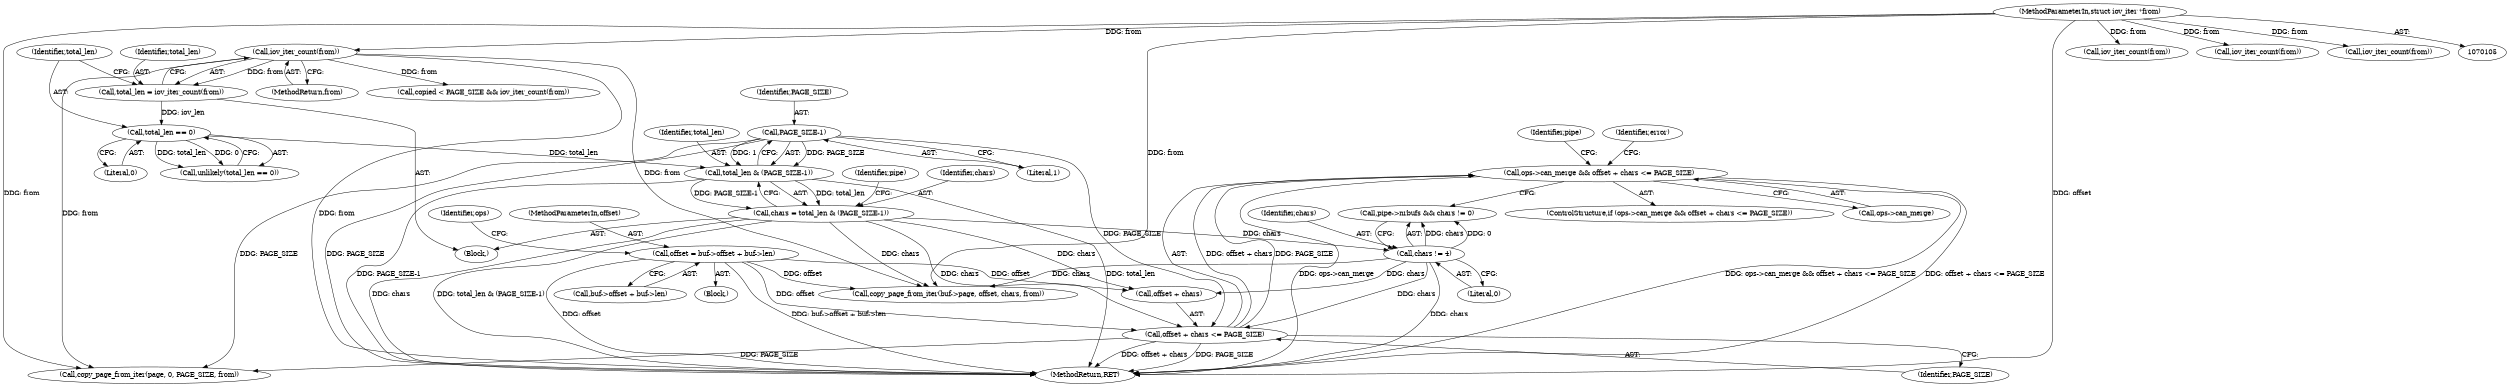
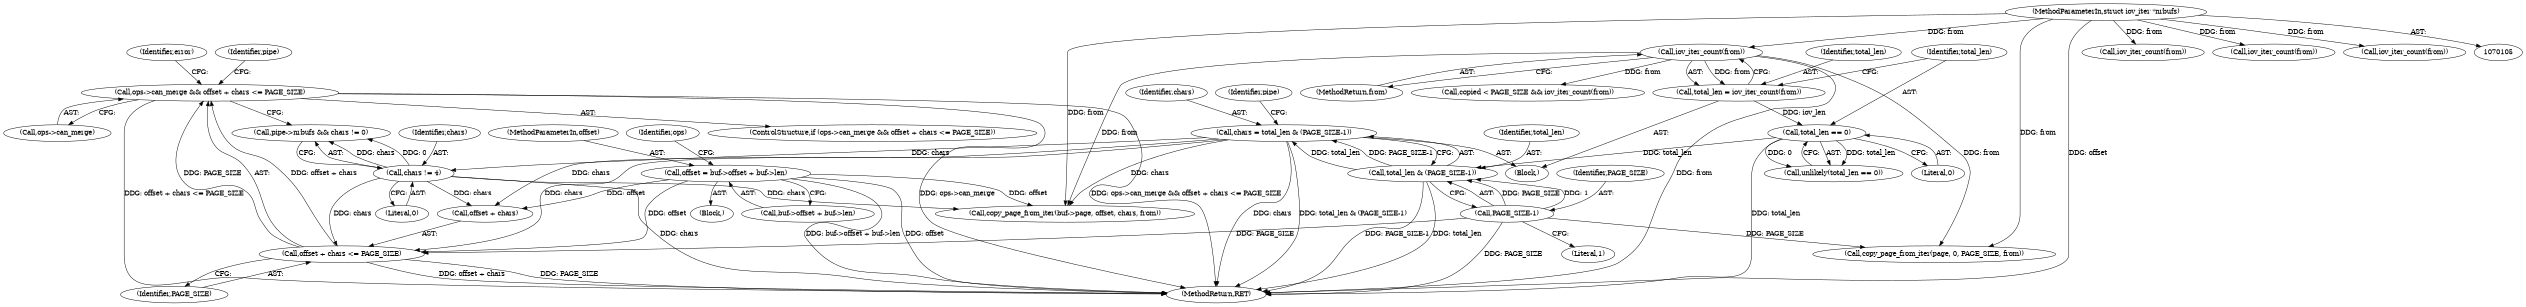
  digraph {
    n1 [label="(Call,ops->can_merge && offset + chars <= PAGE_SIZE)"]
    n2 [label="(ControlStructure,if (ops->can_merge && offset + chars <= PAGE_SIZE))"]
    n3 [label="(Call,ops->can_merge)"]
    n4 [label="(MethodReturn,RET)"]
    n5 [label="(Call,pipe->nrbufs && chars != 0)"]
    n6 [label="(Call,offset + chars <= PAGE_SIZE)"]
    n7 [label="(Identifier,PAGE_SIZE)"]
    n8 [label="(Call,copy_page_from_iter(page, 0, PAGE_SIZE, from))"]
    n9 [label="(Call,offset = buf->offset + buf->len)"]
    n10 [label="(Call,copy_page_from_iter(buf->page, offset, chars, from))"]
    n11 [label="(Block,)"]
    n12 [label="(Call,offset + chars)"]
    n13 [label="(Call,buf->offset + buf->len)"]
    n14 [label="(Call,chars != 4)"]
    n15 [label="(Literal,0)"]
    n16 [label="(Call,chars = total_len & (PAGE_SIZE-1))"]
    n17 [label="(Call,total_len & (PAGE_SIZE-1))"]
    n18 [label="(Block,)"]
    n19 [label="(Call,PAGE_SIZE-1)"]
    n20 [label="(Literal,1)"]
    n21 [label="(Call,total_len == 0)"]
    n22 [label="(Call,unlikely(total_len == 0))"]
    n23 [label="(Literal,0)"]
    n24 [label="(Call,total_len = iov_iter_count(from))"]
    n25 [label="(Call,iov_iter_count(from))"]
    n26 [label="(MethodReturn,from)"]
    n27 [label="(Call,copied < PAGE_SIZE && iov_iter_count(from))"]
-   n28 [label="(MethodParameterIn,struct iov_iter *from)"]
+   n28 [label="(MethodParameterIn,struct iov_iter *nrbufs)"]
    n29 [label="(Call,iov_iter_count(from))"]
    n30 [label="(Call,iov_iter_count(from))"]
    n31 [label="(Call,iov_iter_count(from))"]
    n32 [label=1070105]
    n33 [label="(Identifier,pipe)"]
    n34 [label="(Identifier,chars)"]
    n35 [label="(Identifier,pipe)"]
    n36 [label="(Identifier,chars)"]
    n37 [label="(Identifier,error)"]
    n38 [label="(MethodParameterIn,offset)"]
    n39 [label="(Identifier,total_len)"]
    n40 [label="(Identifier,ops)"]
    n41 [label="(Identifier,PAGE_SIZE)"]
    n42 [label="(Identifier,total_len)"]
    n43 [label="(Identifier,total_len)"]
    n1 -> n2 [label="AST: "]
    n1 -> n3 [label="CFG: "]
    n1 -> n4 [label="DDG: ops->can_merge"]
    n1 -> n4 [label="DDG: ops->can_merge && offset + chars <= PAGE_SIZE"]
    n1 -> n4 [label="DDG: offset + chars <= PAGE_SIZE"]
    n1 -> n5 [label="CFG: "]
    n3 -> n1 [label="AST: "]
    n5 -> n14 [label="CFG: "]
    n6 -> n1 [label="AST: "]
    n6 -> n1 [label="DDG: offset + chars"]
    n6 -> n1 [label="DDG: PAGE_SIZE"]
    n6 -> n4 [label="DDG: offset + chars"]
    n6 -> n4 [label="DDG: PAGE_SIZE"]
    n6 -> n7 [label="CFG: "]
-   n6 -> n8 [label="DDG: PAGE_SIZE"]
    n7 -> n6 [label="AST: "]
    n9 -> n4 [label="DDG: offset"]
    n9 -> n4 [label="DDG: buf->offset + buf->len"]
    n9 -> n6 [label="DDG: offset"]
    n9 -> n10 [label="DDG: offset"]
    n9 -> n11 [label="AST: "]
    n9 -> n12 [label="DDG: offset"]
    n9 -> n13 [label="CFG: "]
    n12 -> n6 [label="AST: "]
    n13 -> n9 [label="AST: "]
    n14 -> n4 [label="DDG: chars"]
    n14 -> n5 [label="AST: "]
    n14 -> n5 [label="DDG: chars"]
    n14 -> n5 [label="DDG: 0"]
    n14 -> n6 [label="DDG: chars"]
    n14 -> n10 [label="DDG: chars"]
    n14 -> n12 [label="DDG: chars"]
    n14 -> n15 [label="CFG: "]
    n15 -> n14 [label="AST: "]
    n16 -> n4 [label="DDG: chars"]
    n16 -> n4 [label="DDG: total_len & (PAGE_SIZE-1)"]
    n16 -> n6 [label="DDG: chars"]
    n16 -> n10 [label="DDG: chars"]
    n16 -> n12 [label="DDG: chars"]
    n16 -> n14 [label="DDG: chars"]
    n16 -> n17 [label="CFG: "]
    n16 -> n18 [label="AST: "]
    n17 -> n4 [label="DDG: PAGE_SIZE-1"]
    n17 -> n4 [label="DDG: total_len"]
    n17 -> n16 [label="AST: "]
    n17 -> n16 [label="DDG: total_len"]
    n17 -> n16 [label="DDG: PAGE_SIZE-1"]
    n17 -> n19 [label="CFG: "]
    n19 -> n4 [label="DDG: PAGE_SIZE"]
    n19 -> n6 [label="DDG: PAGE_SIZE"]
    n19 -> n8 [label="DDG: PAGE_SIZE"]
    n19 -> n17 [label="AST: "]
    n19 -> n17 [label="DDG: PAGE_SIZE"]
    n19 -> n17 [label="DDG: 1"]
    n19 -> n20 [label="CFG: "]
-   n20 -> n19 [label="AST: "]
+   n21 -> n4 [label="DDG: total_len"]
    n21 -> n17 [label="DDG: total_len"]
    n21 -> n22 [label="AST: "]
    n21 -> n22 [label="DDG: total_len"]
    n21 -> n22 [label="DDG: 0"]
    n21 -> n23 [label="CFG: "]
    n22 -> n21 [label="CFG: "]
    n23 -> n21 [label="AST: "]
    n24 -> n18 [label="AST: "]
    n24 -> n21 [label="DDG: iov_len"]
    n24 -> n25 [label="CFG: "]
    n25 -> n4 [label="DDG: from"]
    n25 -> n8 [label="DDG: from"]
    n25 -> n10 [label="DDG: from"]
    n25 -> n24 [label="AST: "]
    n25 -> n24 [label="DDG: from"]
    n25 -> n26 [label="CFG: "]
    n25 -> n27 [label="DDG: from"]
    n26 -> n25 [label="AST: "]
    n28 -> n4 [label="DDG: offset"]
    n28 -> n8 [label="DDG: from"]
    n28 -> n10 [label="DDG: from"]
    n28 -> n25 [label="DDG: from"]
    n28 -> n29 [label="DDG: from"]
    n28 -> n30 [label="DDG: from"]
    n28 -> n31 [label="DDG: from"]
    n28 -> n32 [label="AST: "]
    n33 -> n16 [label="CFG: "]
    n34 -> n16 [label="AST: "]
    n35 -> n1 [label="CFG: "]
    n36 -> n14 [label="AST: "]
    n37 -> n1 [label="CFG: "]
    n38 -> n9 [label="AST: "]
    n39 -> n24 [label="AST: "]
    n40 -> n9 [label="CFG: "]
    n41 -> n19 [label="AST: "]
    n42 -> n17 [label="AST: "]
    n43 -> n21 [label="AST: "]
    n43 -> n24 [label="CFG: "]
  }
